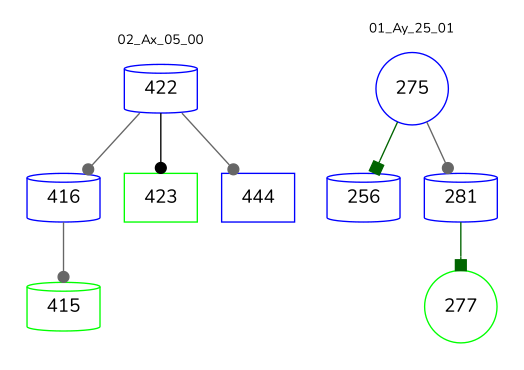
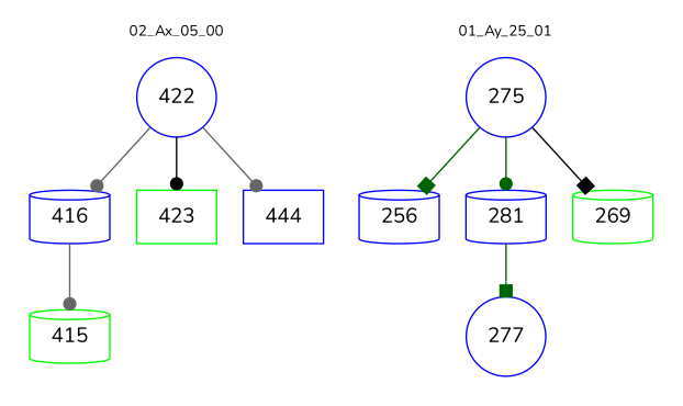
  digraph {
    fontname=Nunito
    node [color=blue fontname=Nunito shape=cylinder]
    edge [arrowhead=dot color=gray40 fontname=Nunito]
-   n1 [label=422]
+   n1 [label=422 shape=circle]
    n2 [label=416]
    n3 [color=green label=423 shape=box]
    n4 [label=444 shape=box]
    n5 [color=green label=415]
    n6 [label=275 shape=circle]
    n7 [label=256]
    n8 [label=281]
-   n10 [color=green label=277 shape=circle]
+   n9 [color=green label=269]
+   n10 [label=277 shape=circle]
    subgraph cluster_1 {
      color=white
      fontsize=10
      label="02_Ax_05_00"
      n1
      n2
      n3
      n4
      n5
    }
    subgraph cluster_2 {
      color=white
      fontsize=10
      label="01_Ay_25_01"
      n6
      n7
      n8
+     n9
      n10
    }
    n1 -> n2
    n1 -> n3 [color=black]
    n1 -> n4
    n2 -> n5
    n6 -> n7 [arrowhead=box color=darkgreen]
-   n6 -> n8
+   n6 -> n8 [color=darkgreen]
+   n6 -> n9 [arrowhead=box color=black]
    n8 -> n10 [arrowhead=box color=darkgreen]
  }
